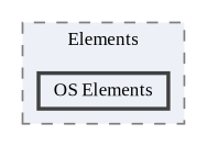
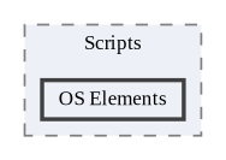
  digraph {
    compound=true
    fontname="Liberation Serif"
    n1 [color=grey25 fillcolor="#edf0f7" fontname="Liberation Serif" fontsize=10 height=0.2 label="OS Elements" shape=box style="filled,bold" width=0.4]
    subgraph cluster_1 {
      bgcolor="#edf0f7"
      fontsize=10
-     label=Elements
+     label=Scripts
      pencolor=grey50
      style="filled,dashed"
      n1
    }
  }
